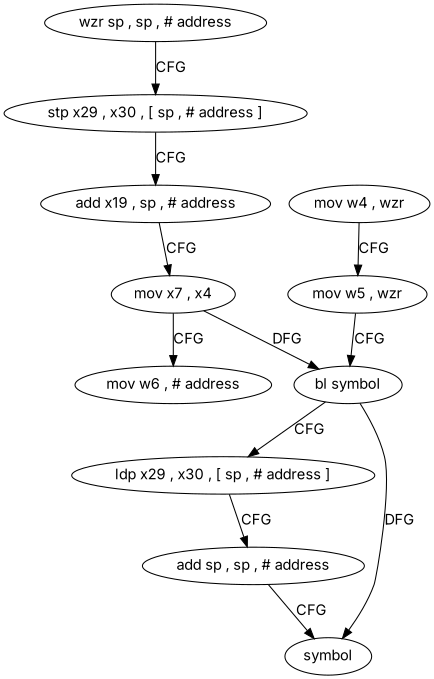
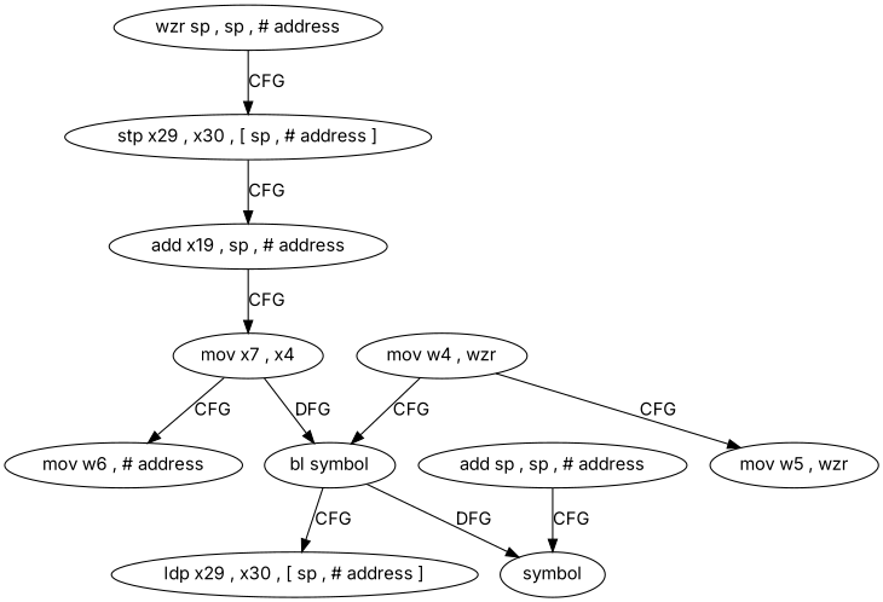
  digraph {
    fontname=Inter
    node [fontname=Inter]
    edge [fontname=Inter]
    n1 [label="wzr sp , sp , # address"]
    n2 [label="stp x29 , x30 , [ sp , # address ]"]
    n3 [label="add x19 , sp , # address"]
    n4 [label="mov x7 , x4"]
    n5 [label="mov w6 , # address"]
    n6 [label="bl symbol"]
    n7 [label="ldp x29 , x30 , [ sp , # address ]"]
    n8 [label=symbol]
    n9 [label="mov w4 , wzr"]
    n10 [label="mov w5 , wzr"]
    n11 [label="add sp , sp , # address"]
    n1 -> n2 [label=CFG]
    n2 -> n3 [label=CFG]
    n3 -> n4 [label=CFG]
    n4 -> n5 [label=CFG]
    n4 -> n6 [label=DFG]
    n6 -> n7 [label=CFG]
    n6 -> n8 [label=DFG]
-   n7 -> n11 [label=CFG]
    n9 -> n10 [label=CFG]
-   n10 -> n6 [label=CFG]
+   n9 -> n6 [label=CFG]
    n11 -> n8 [label=CFG]
  }
